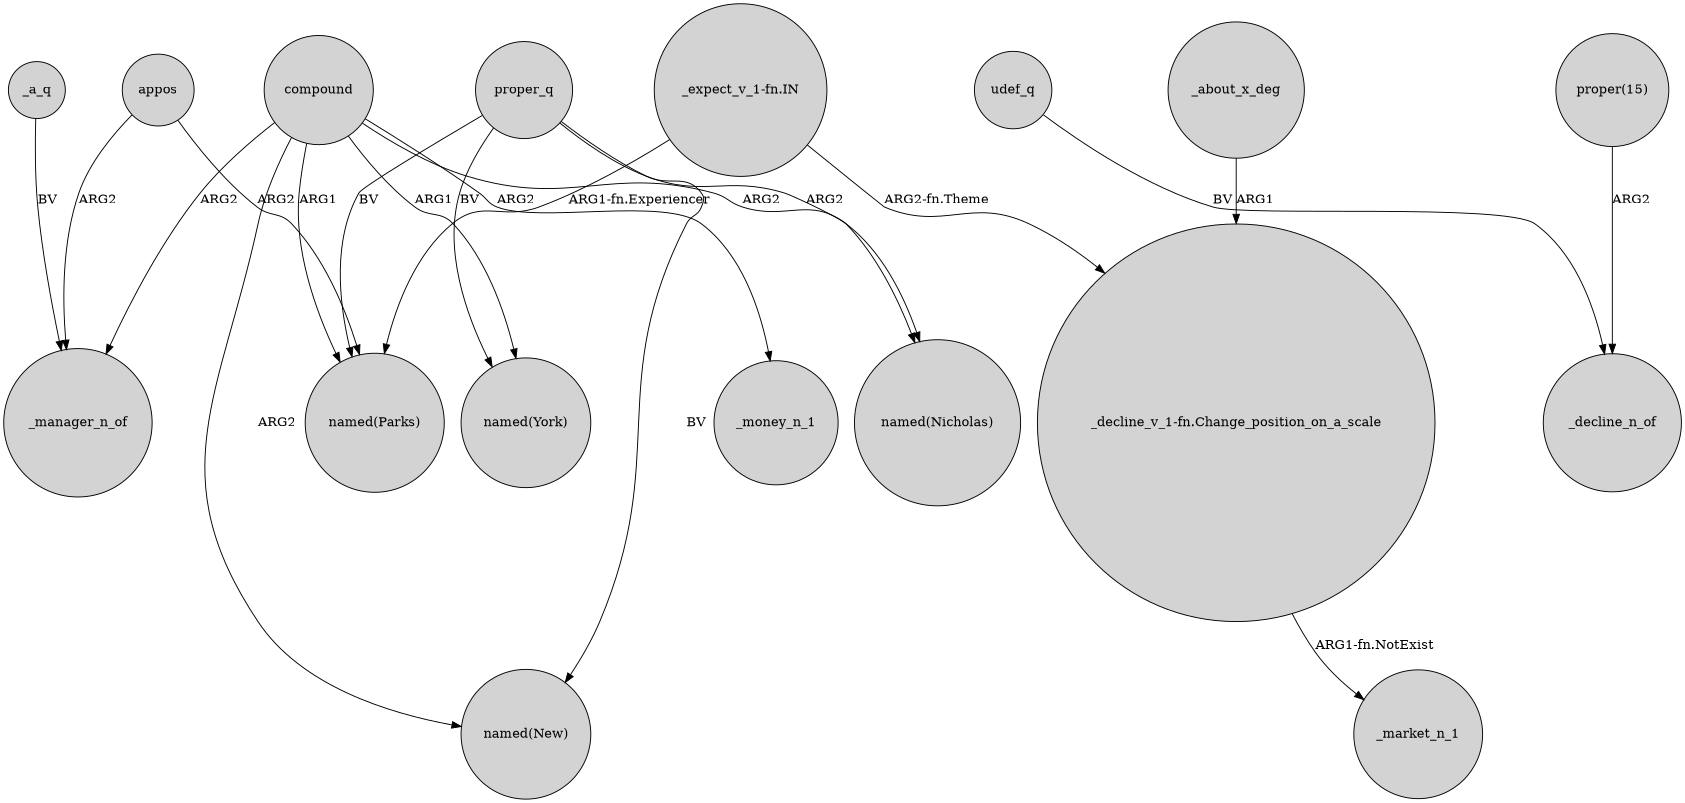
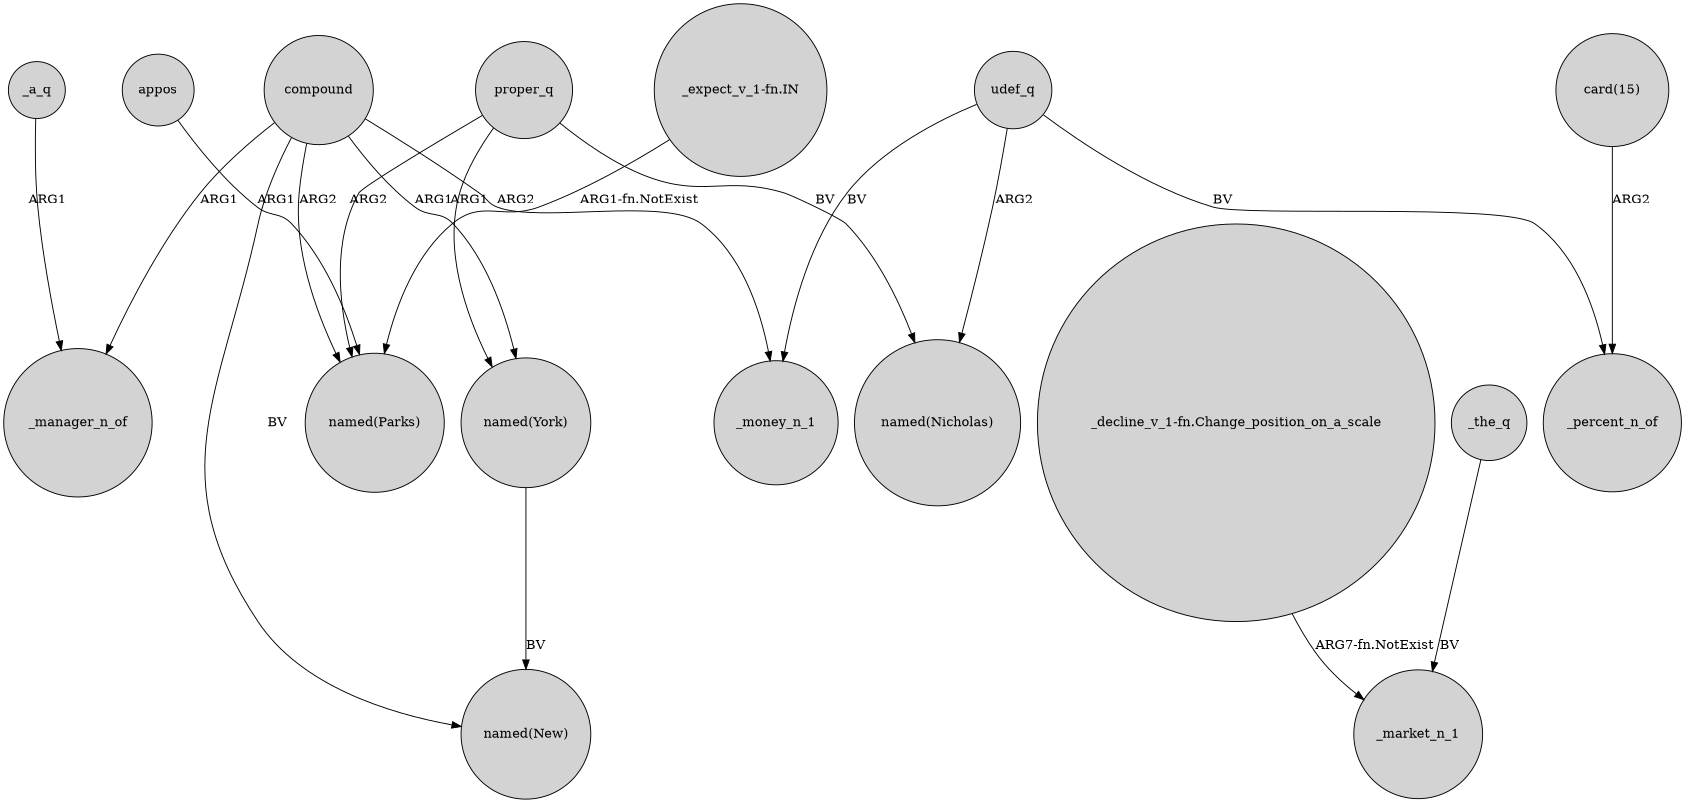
  digraph {
    node [shape=circle style=filled]
    udef_q
    _money_n_1
-   _percent_n_of [label=_decline_n_of]
+   _percent_n_of
    compound
    _manager_n_of
    "named(New)"
    "named(Parks)"
    "named(Nicholas)"
    "named(York)"
    proper_q
-   "card(15)" [label="proper(15)"]
+   "card(15)"
    "_decline_v_1-fn.Change_position_on_a_scale"
    _market_n_1
    appos
    "_expect_v_1-fn.IN"
-   _about_x_deg
    _a_q
+   _the_q
+   udef_q -> _money_n_1 [label=BV]
    udef_q -> _percent_n_of [label=BV]
    compound -> _money_n_1 [label=ARG2]
-   compound -> _manager_n_of [label=ARG2]
-   compound -> "named(New)" [label=ARG2]
-   compound -> "named(Parks)" [label=ARG1]
-   compound -> "named(Nicholas)" [label=ARG2]
+   compound -> _manager_n_of [label=ARG1]
+   compound -> "named(New)" [label=BV]
+   compound -> "named(Parks)" [label=ARG2]
+   udef_q -> "named(Nicholas)" [label=ARG2]
    compound -> "named(York)" [label=ARG1]
-   proper_q -> "named(New)" [label=BV]
-   proper_q -> "named(Parks)" [label=BV]
-   proper_q -> "named(Nicholas)" [label=ARG2]
-   proper_q -> "named(York)" [label=BV]
+   "named(York)" -> "named(New)" [label=BV]
+   proper_q -> "named(Parks)" [label=ARG2]
+   proper_q -> "named(Nicholas)" [label=BV]
+   proper_q -> "named(York)" [label=ARG1]
    "card(15)" -> _percent_n_of [label=ARG2]
-   "_decline_v_1-fn.Change_position_on_a_scale" -> _market_n_1 [label="ARG1-fn.NotExist"]
-   appos -> _manager_n_of [label=ARG2]
-   appos -> "named(Parks)" [label=ARG2]
-   "_expect_v_1-fn.IN" -> "named(Parks)" [label="ARG1-fn.Experiencer"]
-   "_expect_v_1-fn.IN" -> "_decline_v_1-fn.Change_position_on_a_scale" [label="ARG2-fn.Theme"]
-   _about_x_deg -> "_decline_v_1-fn.Change_position_on_a_scale" [label=ARG1]
-   _a_q -> _manager_n_of [label=BV]
+   "_decline_v_1-fn.Change_position_on_a_scale" -> _market_n_1 [label="ARG7-fn.NotExist"]
+   appos -> "named(Parks)" [label=ARG1]
+   "_expect_v_1-fn.IN" -> "named(Parks)" [label="ARG1-fn.NotExist"]
+   _a_q -> _manager_n_of [label=ARG1]
+   _the_q -> _market_n_1 [label=BV]
  }
